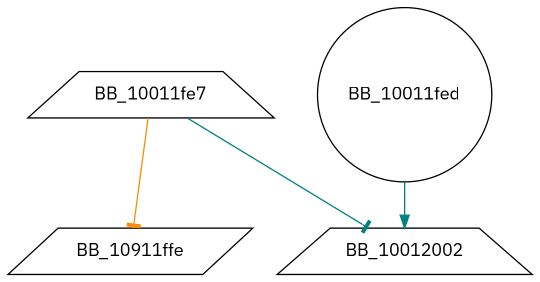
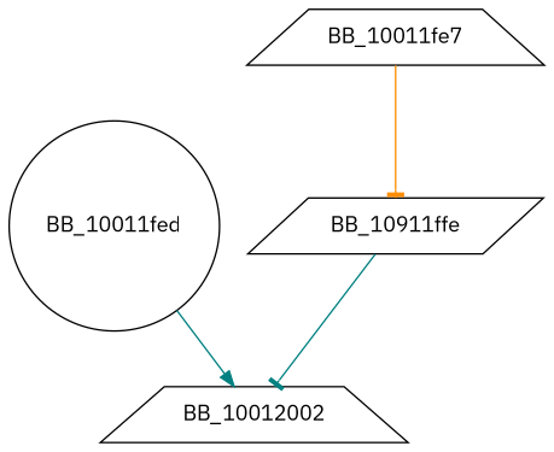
  digraph {
    fontname="IBM Plex Sans"
    node [fontname="IBM Plex Sans" shape=trapezium]
    edge [arrowhead=tee color=teal fontname="IBM Plex Sans"]
    n1 [label=BB_10911ffe shape=parallelogram]
    BB_10011fe7
    BB_10011fed [shape=circle]
    BB_10012002
-   BB_10011fe7 -> BB_10012002
+   n1 -> BB_10012002
    BB_10011fe7 -> n1 [color=darkorange]
    BB_10011fed -> BB_10012002 [arrowhead=normal]
  }
